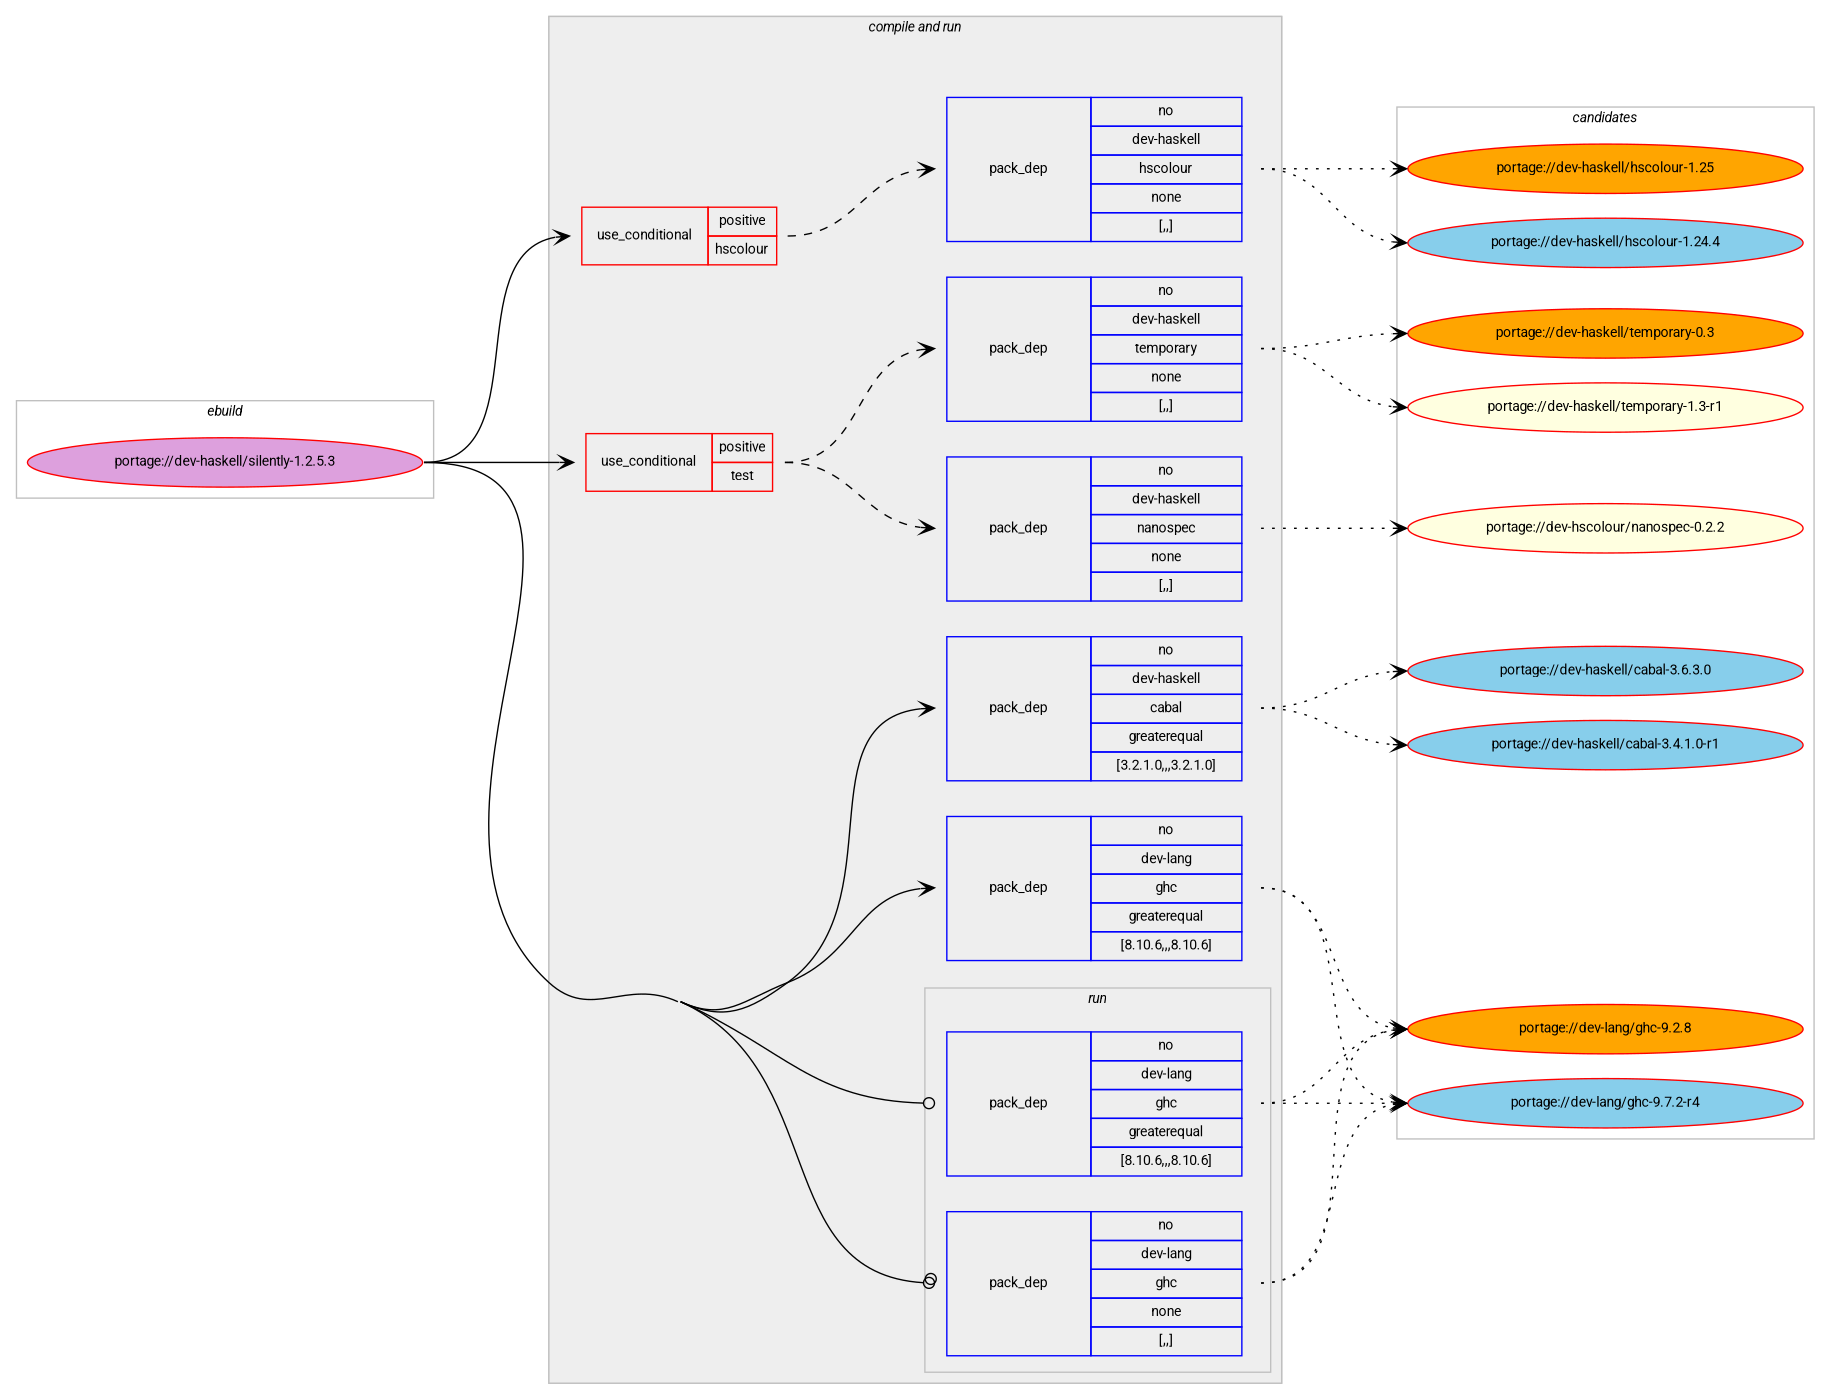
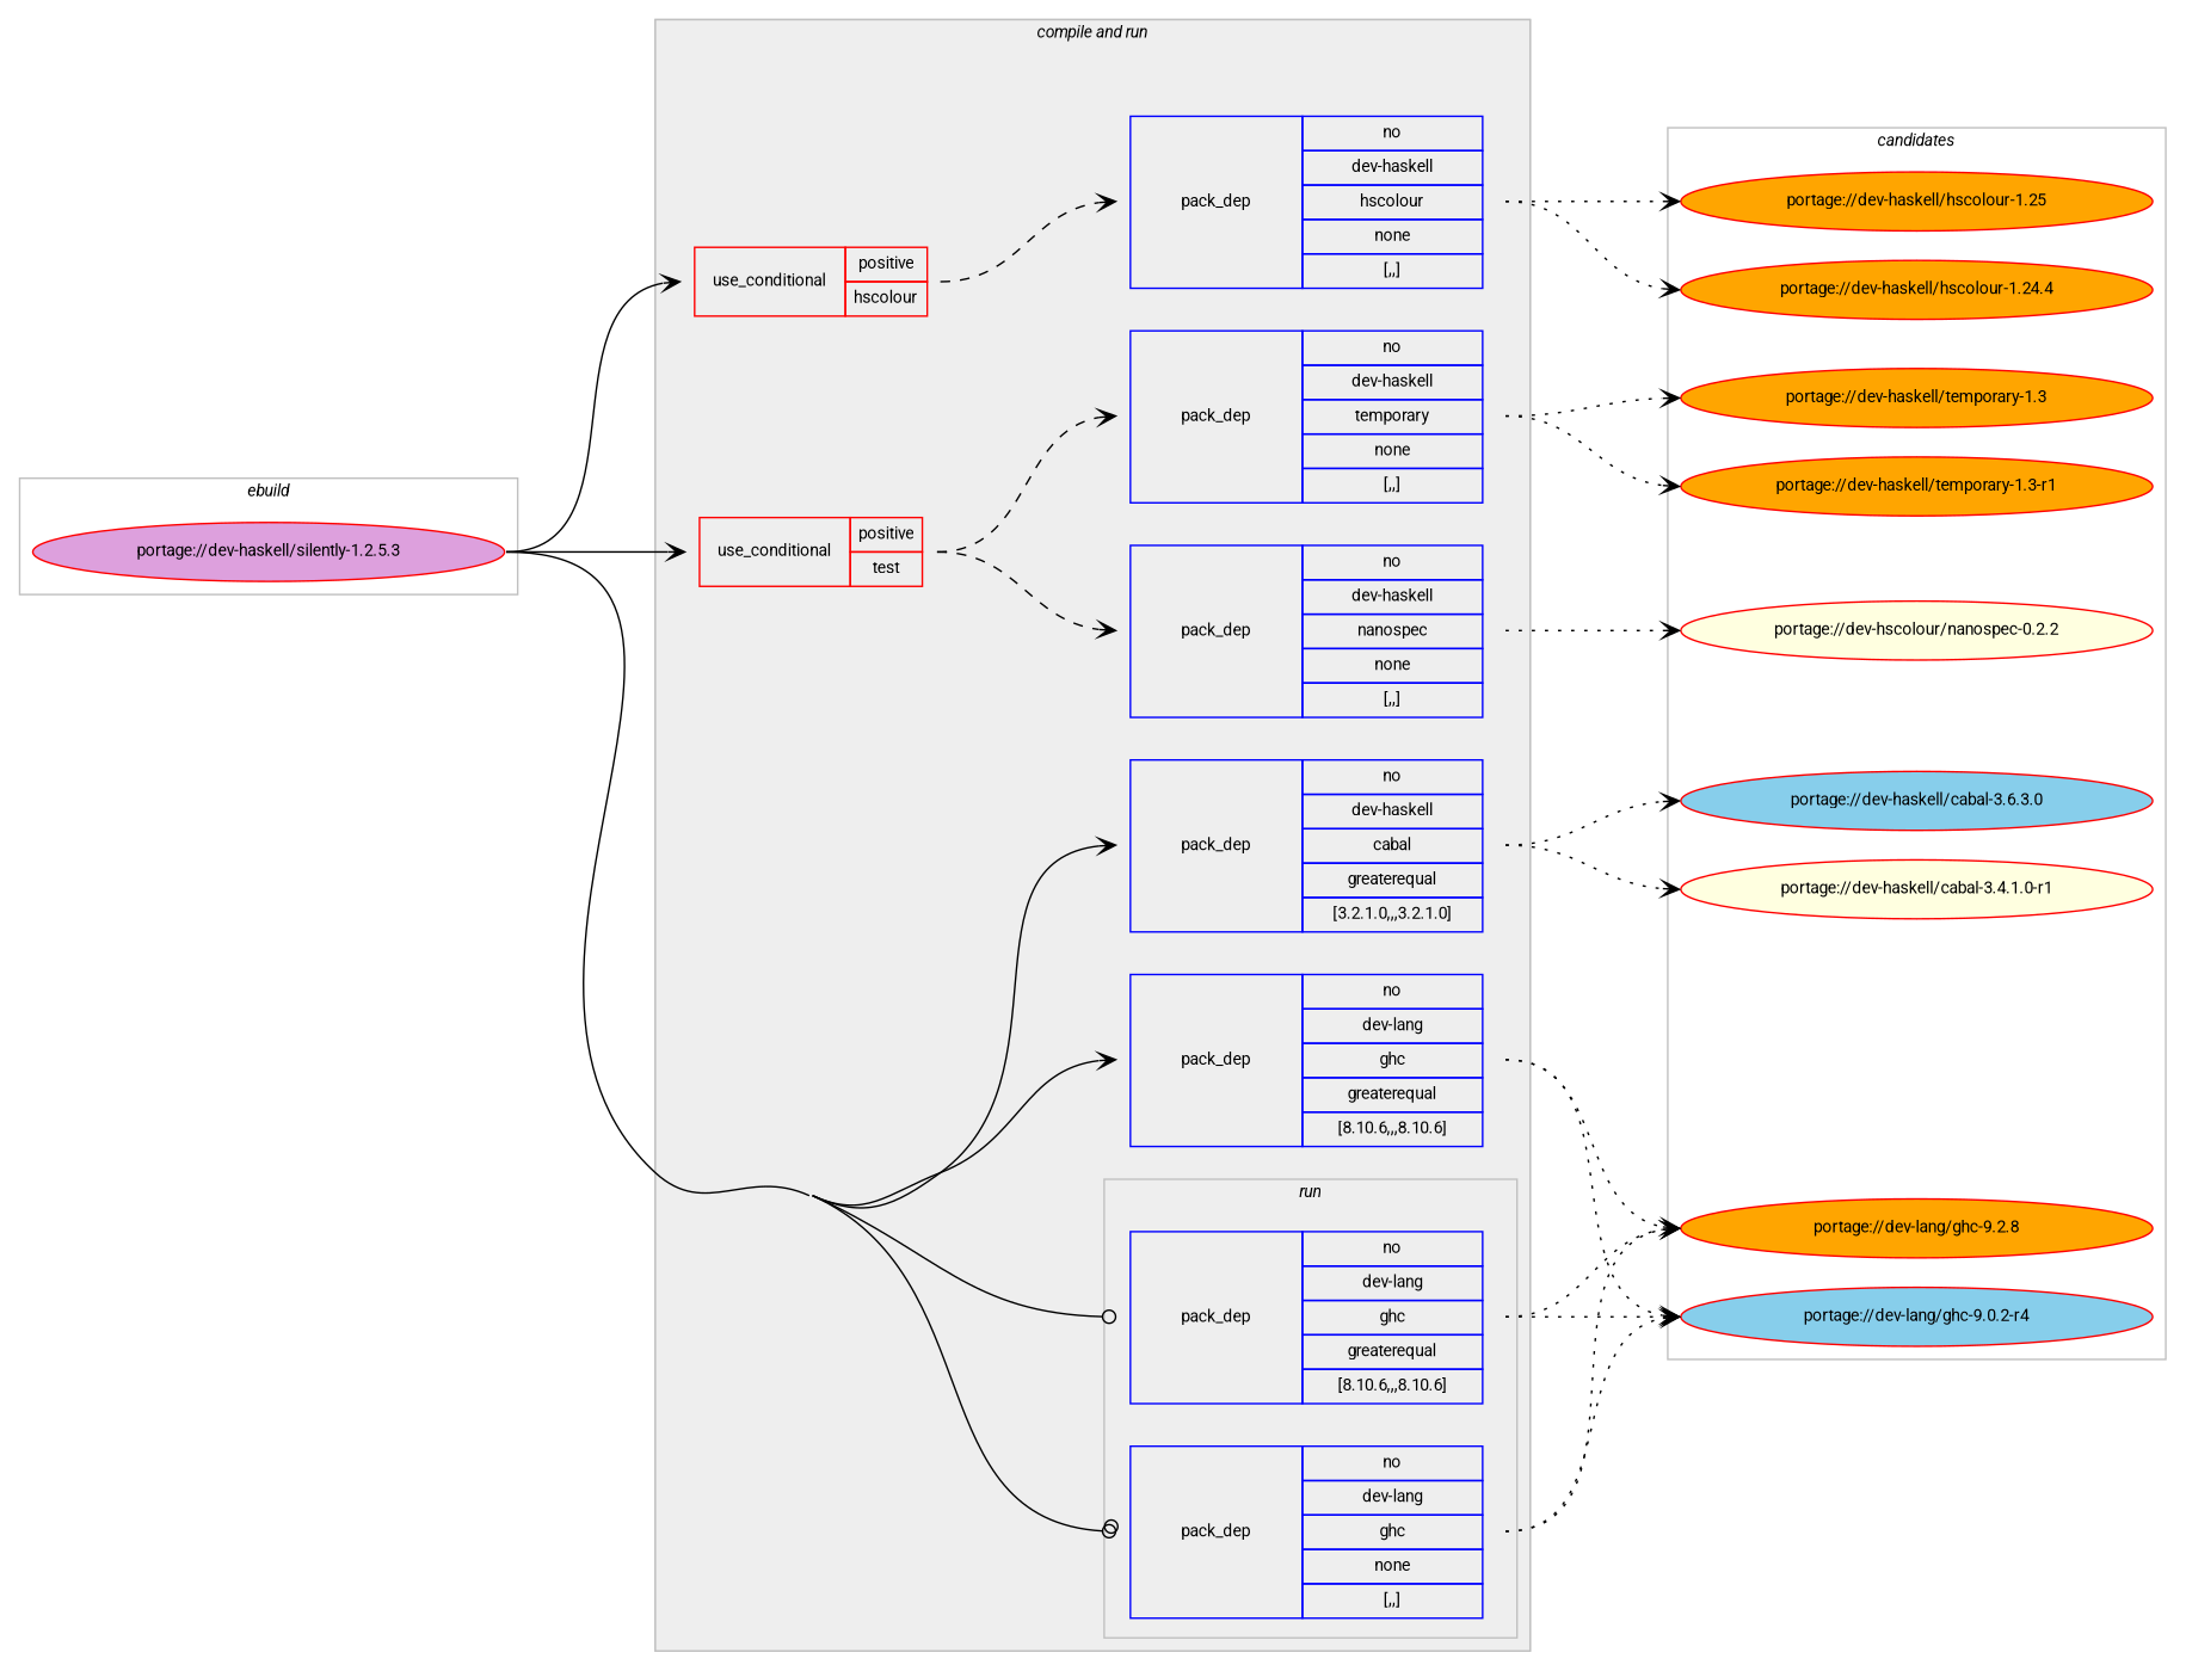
  digraph {
    compound=true
    concentrate=true
    fontname=Roboto
    fontsize=10
    newrank=true
    rankdir=LR
    ranksep=1.5
    node [color=red fontname=Roboto fontsize=10 style=filled]
    edge [arrowhead=vee fontname=Roboto headport=w style=dotted tailport=e weight=100]
    n1 [fillcolor=plum label="portage://dev-haskell/silently-1.2.5.3" width=4]
    n2 [color=blue label=<<TABLE BORDER="0" CELLBORDER="1" CELLSPACING="0" CELLPADDING="4" WIDTH="220"><TR><TD ROWSPAN="6" CELLPADDING="30">pack_dep</TD></TR><TR><TD WIDTH="110">no</TD></TR><TR><TD>dev-haskell</TD></TR><TR><TD>hscolour</TD></TR><TR><TD>none</TD></TR><TR><TD>[,,]</TD></TR></TABLE>> shape=none style=""]
    n3 [label=<<TABLE BORDER="0" CELLBORDER="1" CELLSPACING="0" CELLPADDING="4"><TR><TD ROWSPAN="3" CELLPADDING="10">use_conditional</TD></TR><TR><TD>positive</TD></TR><TR><TD>hscolour</TD></TR></TABLE>> shape=none style=""]
    n4 [color=blue label=<<TABLE BORDER="0" CELLBORDER="1" CELLSPACING="0" CELLPADDING="4" WIDTH="220"><TR><TD ROWSPAN="6" CELLPADDING="30">pack_dep</TD></TR><TR><TD WIDTH="110">no</TD></TR><TR><TD>dev-haskell</TD></TR><TR><TD>nanospec</TD></TR><TR><TD>none</TD></TR><TR><TD>[,,]</TD></TR></TABLE>> shape=none style=""]
    n5 [color=blue label=<<TABLE BORDER="0" CELLBORDER="1" CELLSPACING="0" CELLPADDING="4" WIDTH="220"><TR><TD ROWSPAN="6" CELLPADDING="30">pack_dep</TD></TR><TR><TD WIDTH="110">no</TD></TR><TR><TD>dev-haskell</TD></TR><TR><TD>temporary</TD></TR><TR><TD>none</TD></TR><TR><TD>[,,]</TD></TR></TABLE>> shape=none style=""]
    n6 [label=<<TABLE BORDER="0" CELLBORDER="1" CELLSPACING="0" CELLPADDING="4"><TR><TD ROWSPAN="3" CELLPADDING="10">use_conditional</TD></TR><TR><TD>positive</TD></TR><TR><TD>test</TD></TR></TABLE>> shape=none style=""]
    n7 [color=blue label=<<TABLE BORDER="0" CELLBORDER="1" CELLSPACING="0" CELLPADDING="4" WIDTH="220"><TR><TD ROWSPAN="6" CELLPADDING="30">pack_dep</TD></TR><TR><TD WIDTH="110">no</TD></TR><TR><TD>dev-haskell</TD></TR><TR><TD>cabal</TD></TR><TR><TD>greaterequal</TD></TR><TR><TD>[3.2.1.0,,,3.2.1.0]</TD></TR></TABLE>> shape=none style=""]
    n8 [color=blue label=<<TABLE BORDER="0" CELLBORDER="1" CELLSPACING="0" CELLPADDING="4" WIDTH="220"><TR><TD ROWSPAN="6" CELLPADDING="30">pack_dep</TD></TR><TR><TD WIDTH="110">no</TD></TR><TR><TD>dev-lang</TD></TR><TR><TD>ghc</TD></TR><TR><TD>greaterequal</TD></TR><TR><TD>[8.10.6,,,8.10.6]</TD></TR></TABLE>> shape=none style=""]
    n9 [color=blue label=<<TABLE BORDER="0" CELLBORDER="1" CELLSPACING="0" CELLPADDING="4" WIDTH="220"><TR><TD ROWSPAN="6" CELLPADDING="30">pack_dep</TD></TR><TR><TD WIDTH="110">no</TD></TR><TR><TD>dev-lang</TD></TR><TR><TD>ghc</TD></TR><TR><TD>greaterequal</TD></TR><TR><TD>[8.10.6,,,8.10.6]</TD></TR></TABLE>> shape=none style=""]
    n10 [color=blue label=<<TABLE BORDER="0" CELLBORDER="1" CELLSPACING="0" CELLPADDING="4" WIDTH="220"><TR><TD ROWSPAN="6" CELLPADDING="30">pack_dep</TD></TR><TR><TD WIDTH="110">no</TD></TR><TR><TD>dev-lang</TD></TR><TR><TD>ghc</TD></TR><TR><TD>none</TD></TR><TR><TD>[,,]</TD></TR></TABLE>> shape=none style=""]
    n11 [fillcolor=lightyellow label="portage://dev-hscolour/nanospec-0.2.2" width=4]
-   n12 [fillcolor=skyblue label="portage://dev-haskell/hscolour-1.24.4" width=4]
+   n12 [fillcolor=orange label="portage://dev-haskell/hscolour-1.24.4" width=4]
    n13 [fillcolor=orange label="portage://dev-haskell/hscolour-1.25" width=4]
-   n14 [fillcolor=orange label="portage://dev-haskell/temporary-0.3" width=4]
-   n15 [fillcolor=lightyellow label="portage://dev-haskell/temporary-1.3-r1" width=4]
-   n16 [fillcolor=skyblue label="portage://dev-haskell/cabal-3.4.1.0-r1" width=4]
+   n14 [fillcolor=orange label="portage://dev-haskell/temporary-1.3" width=4]
+   n15 [fillcolor=orange label="portage://dev-haskell/temporary-1.3-r1" width=4]
+   n16 [fillcolor=lightyellow label="portage://dev-haskell/cabal-3.4.1.0-r1" width=4]
    n17 [fillcolor=skyblue label="portage://dev-haskell/cabal-3.6.3.0" width=4]
-   n18 [fillcolor=skyblue label="portage://dev-lang/ghc-9.7.2-r4" width=4]
+   n18 [fillcolor=skyblue label="portage://dev-lang/ghc-9.0.2-r4" width=4]
    n19 [fillcolor=orange label="portage://dev-lang/ghc-9.2.8" width=4]
    subgraph cluster_1 {
      color=gray
      label=<<i>ebuild</i>>
      rank=same
      n1
    }
    subgraph cluster_2 {
      color=gray
      label=<<i>dependencies</i>>
      subgraph cluster_3 {
        color=gray
        fillcolor="#eeeeee"
        label=<<i>compile</i>>
        style=filled
        subgraph sub_4 {
          color=gray
          fillcolor="#eeeeee"
          label=<<i>compile</i>>
          style=filled
          n6
          subgraph sub_5 {
            color=gray
            fillcolor="#eeeeee"
            label=<<i>compile</i>>
            style=filled
            n4
          }
          subgraph sub_6 {
            color=gray
            fillcolor="#eeeeee"
            label=<<i>compile</i>>
            style=filled
            n5
          }
        }
        subgraph sub_7 {
          color=gray
          fillcolor="#eeeeee"
          label=<<i>compile</i>>
          style=filled
          n3
          subgraph sub_8 {
            color=gray
            fillcolor="#eeeeee"
            label=<<i>compile</i>>
            style=filled
            n2
          }
        }
        subgraph sub_9 {
          color=gray
          fillcolor="#eeeeee"
          label=<<i>compile</i>>
          style=filled
          n7
        }
        subgraph sub_10 {
          color=gray
          fillcolor="#eeeeee"
          label=<<i>compile</i>>
          style=filled
          n8
        }
      }
      subgraph cluster_11 {
        color=gray
        fillcolor="#eeeeee"
        label=<<i>compile and run</i>>
        style=filled
      }
      subgraph cluster_12 {
        color=gray
        fillcolor="#eeeeee"
        label=<<i>run</i>>
        style=filled
        subgraph sub_13 {
          color=gray
          fillcolor="#eeeeee"
          label=<<i>run</i>>
          style=filled
          n9
        }
        subgraph sub_14 {
          color=gray
          fillcolor="#eeeeee"
          label=<<i>run</i>>
          style=filled
          n10
        }
      }
    }
    subgraph cluster_15 {
      color=gray
      label=<<i>candidates</i>>
      rank=same
      subgraph sub_16 {
        color=black
        label=<<i>candidates</i>>
        nodesep=1
        rank=same
        n11
      }
      subgraph sub_17 {
        color=black
        label=<<i>candidates</i>>
        nodesep=1
        rank=same
        n12
        n13
      }
      subgraph sub_18 {
        color=black
        label=<<i>candidates</i>>
        nodesep=1
        rank=same
        n14
        n15
      }
      subgraph sub_19 {
        color=black
        label=<<i>candidates</i>>
        nodesep=1
        rank=same
        n16
        n17
      }
      subgraph sub_20 {
        color=black
        label=<<i>candidates</i>>
        nodesep=1
        rank=same
        n18
        n19
      }
      subgraph sub_21 {
        color=black
        label=<<i>candidates</i>>
        nodesep=1
        rank=same
        n18
        n19
      }
      subgraph sub_22 {
        color=black
        label=<<i>candidates</i>>
        nodesep=1
        rank=same
        n18
        n19
      }
    }
    n1 -> n3 [style=solid weight=20]
    n1 -> n6 [style=solid weight=20]
    n1 -> n7 [style=solid weight=20]
    n1 -> n8 [style=solid weight=20]
    n1 -> n9 [arrowhead=odot style=solid weight=20]
    n1 -> n10 [arrowhead=odot style=solid weight=20]
    n2 -> n12
    n2 -> n13
    n3 -> n2 [style=dashed weight=20]
    n4 -> n11
    n5 -> n14
    n5 -> n15
    n6 -> n4 [style=dashed weight=20]
    n6 -> n5 [style=dashed weight=20]
    n7 -> n16
    n7 -> n17
    n8 -> n18
    n8 -> n19
    n9 -> n18
    n9 -> n19
    n10 -> n18
    n10 -> n19
  }
